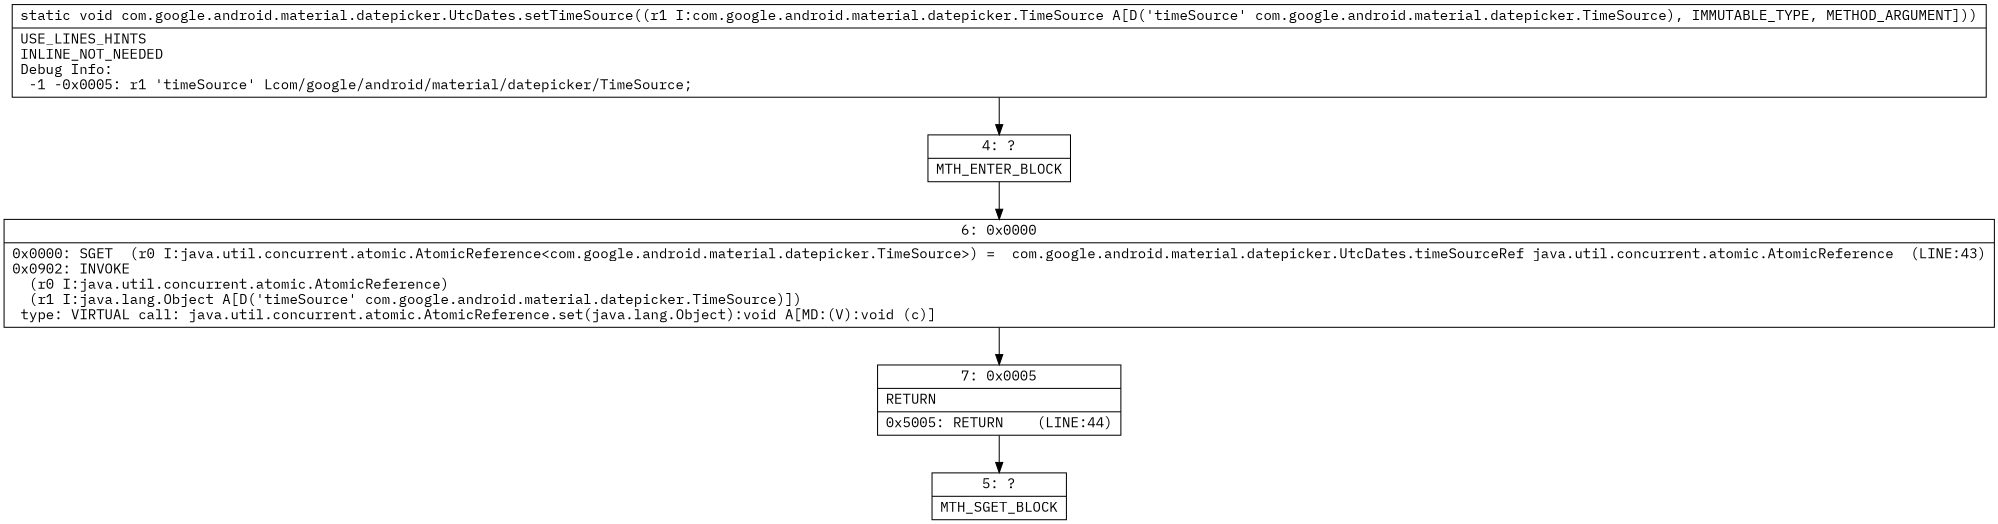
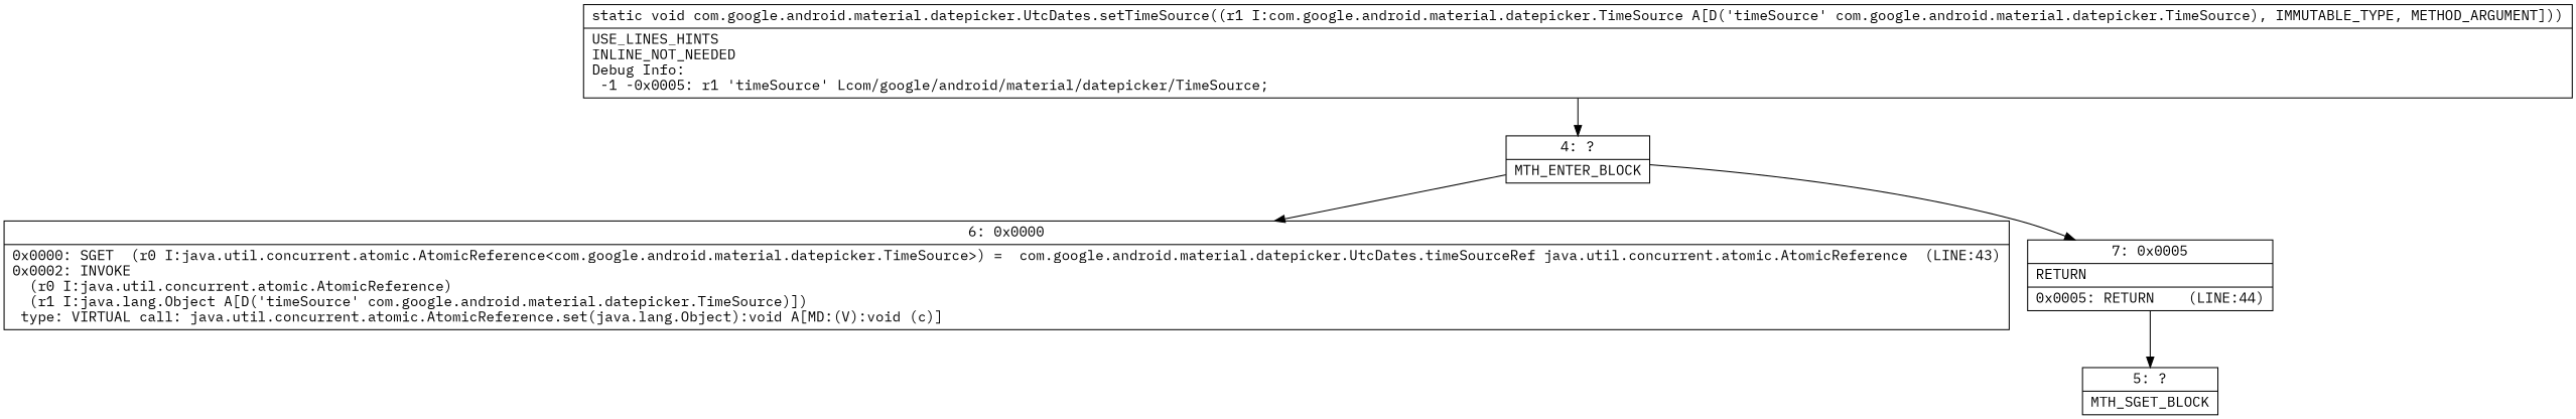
  digraph {
    fontname="IBM Plex Mono"
    node [fontname="IBM Plex Mono" shape=record]
    edge [fontname="IBM Plex Mono"]
    n1 [label="{4\:\ ?|MTH_ENTER_BLOCK\l}"]
-   n2 [label="{6\:\ 0x0000|0x0000: SGET  (r0 I:java.util.concurrent.atomic.AtomicReference\<com.google.android.material.datepicker.TimeSource\>) =  com.google.android.material.datepicker.UtcDates.timeSourceRef java.util.concurrent.atomic.AtomicReference  (LINE:43)\l0x0902: INVOKE  \l  (r0 I:java.util.concurrent.atomic.AtomicReference)\l  (r1 I:java.lang.Object A[D('timeSource' com.google.android.material.datepicker.TimeSource)])\l type: VIRTUAL call: java.util.concurrent.atomic.AtomicReference.set(java.lang.Object):void A[MD:(V):void (c)]\l}"]
-   n3 [label="{7\:\ 0x0005|RETURN\l|0x5005: RETURN    (LINE:44)\l}"]
+   n2 [label="{6\:\ 0x0000|0x0000: SGET  (r0 I:java.util.concurrent.atomic.AtomicReference\<com.google.android.material.datepicker.TimeSource\>) =  com.google.android.material.datepicker.UtcDates.timeSourceRef java.util.concurrent.atomic.AtomicReference  (LINE:43)\l0x0002: INVOKE  \l  (r0 I:java.util.concurrent.atomic.AtomicReference)\l  (r1 I:java.lang.Object A[D('timeSource' com.google.android.material.datepicker.TimeSource)])\l type: VIRTUAL call: java.util.concurrent.atomic.AtomicReference.set(java.lang.Object):void A[MD:(V):void (c)]\l}"]
+   n3 [label="{7\:\ 0x0005|RETURN\l|0x0005: RETURN    (LINE:44)\l}"]
    n4 [label="{5\:\ ?|MTH_SGET_BLOCK\l}"]
    n5 [label="{static void com.google.android.material.datepicker.UtcDates.setTimeSource((r1 I:com.google.android.material.datepicker.TimeSource A[D('timeSource' com.google.android.material.datepicker.TimeSource), IMMUTABLE_TYPE, METHOD_ARGUMENT]))  | USE_LINES_HINTS\lINLINE_NOT_NEEDED\lDebug Info:\l  \-1 \-0x0005: r1 'timeSource' Lcom\/google\/android\/material\/datepicker\/TimeSource;\l}"]
    n1 -> n2
-   n2 -> n3
+   n1 -> n3
    n3 -> n4
    n5 -> n1
  }
